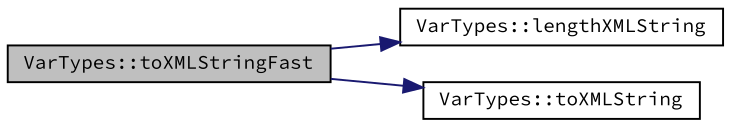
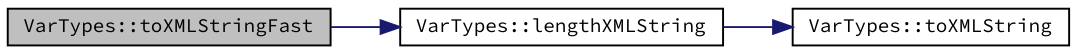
  digraph {
    fontname="Source Code Pro"
    rankdir=LR
    node [color=black fillcolor=white fontname="Source Code Pro" fontsize=10 shape=record style=filled]
    edge [color=midnightblue fontname="Source Code Pro" fontsize=10 labelfontname=Helvetica labelfontsize=10 style=solid]
    n1 [fillcolor=grey75 fontcolor=black height=0.2 label="VarTypes::toXMLStringFast" width=0.4]
    n2 [height=0.2 label="VarTypes::lengthXMLString" width=0.4]
    n3 [height=0.2 label="VarTypes::toXMLString" width=0.4]
    n1 -> n2
-   n1 -> n3
+   n2 -> n3
  }
